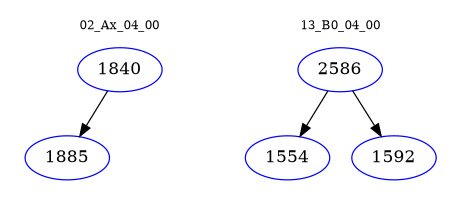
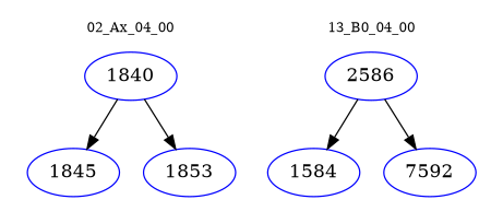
  digraph {
    node [color=blue]
    edge [color=black]
    n1 [label=1840]
-   n2 [label=1885]
+   n2 [label=1845]
+   n3 [label=1853]
    n4 [label=2586]
-   n5 [label=1554]
-   n6 [label=1592]
+   n5 [label=1584]
+   n6 [label=7592]
    subgraph cluster_1 {
      color=white
      fontsize=10
      label="02_Ax_04_00"
      n1
      n2
+     n3
    }
    subgraph cluster_2 {
      color=white
      fontsize=10
      label="13_B0_04_00"
      n4
      n5
      n6
    }
    n1 -> n2
+   n1 -> n3
    n4 -> n5
    n4 -> n6
  }
